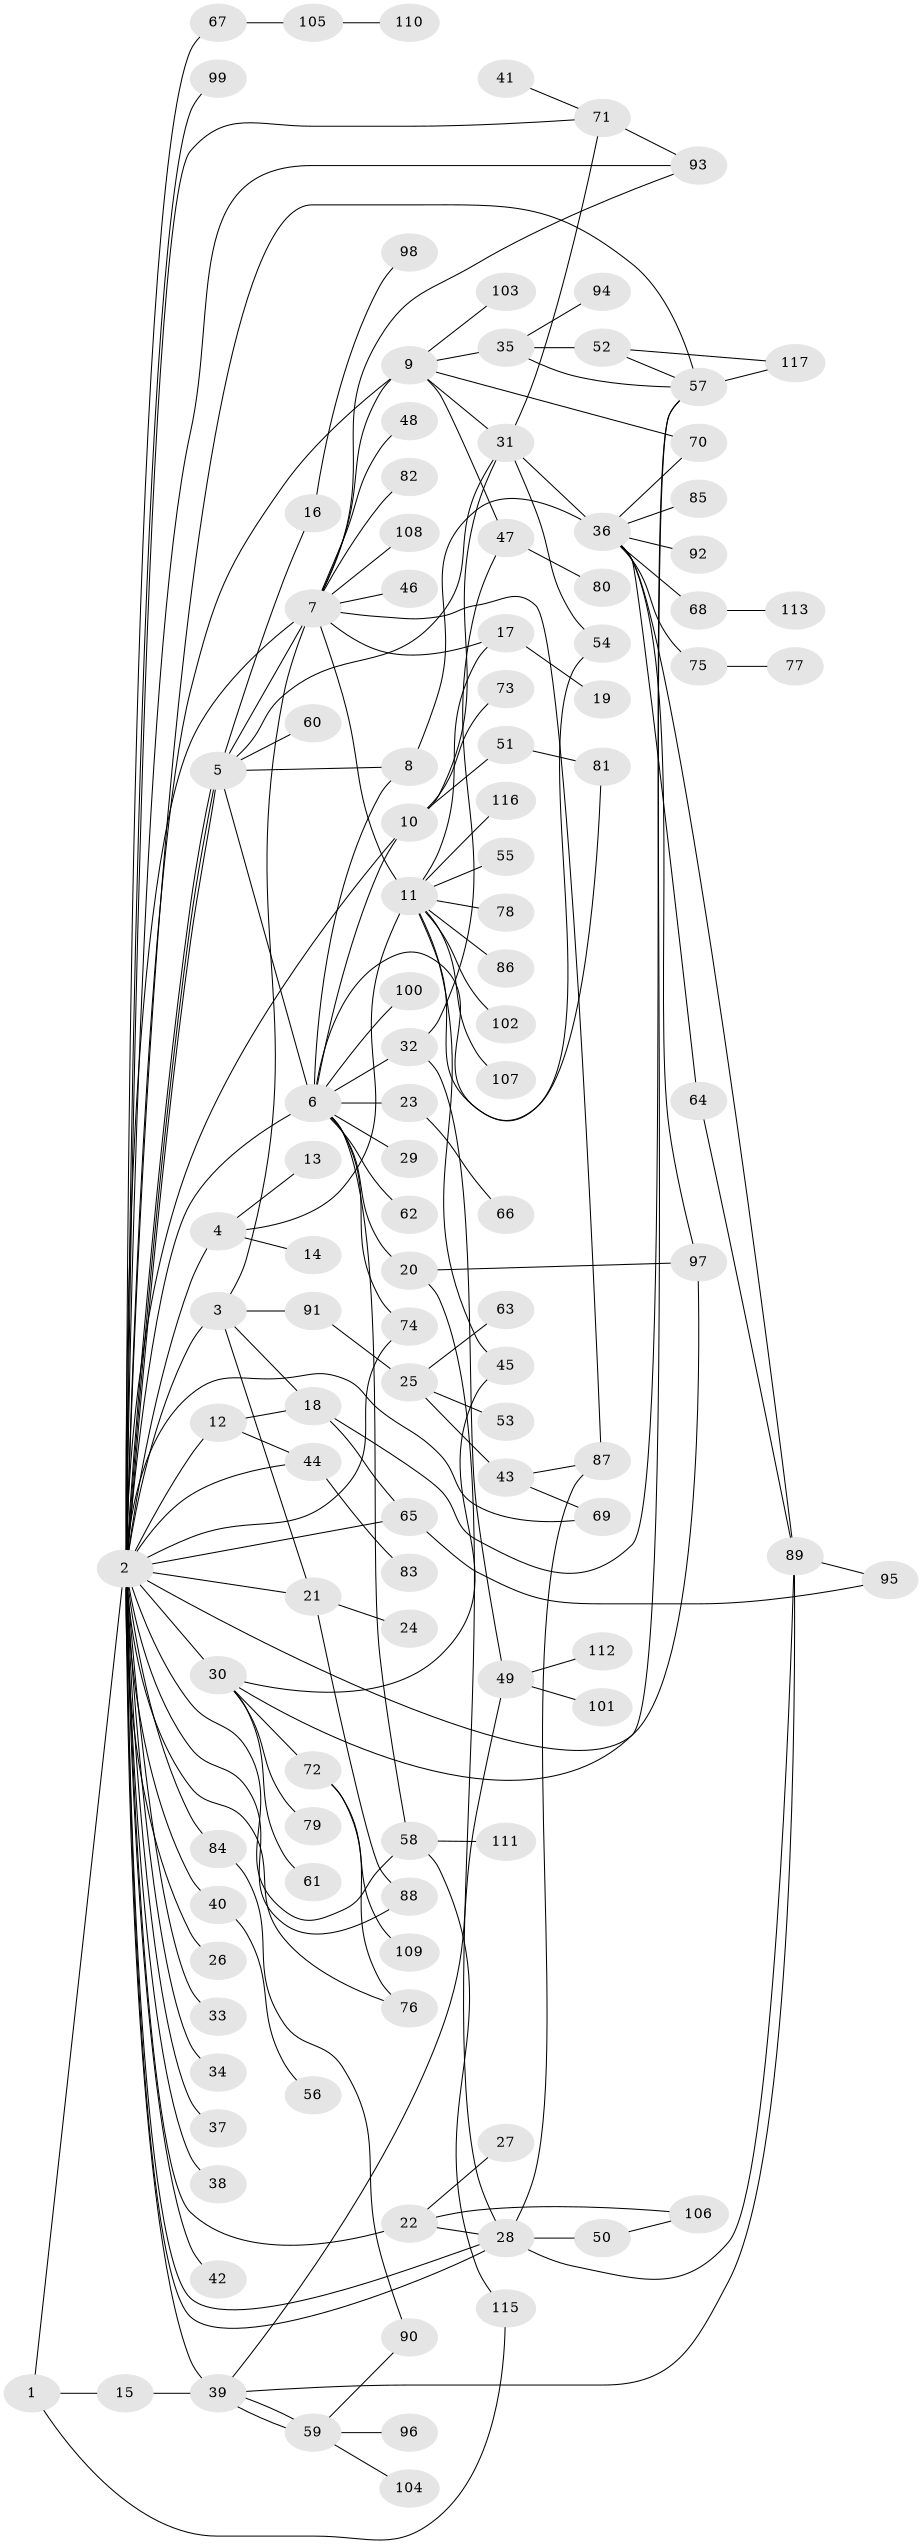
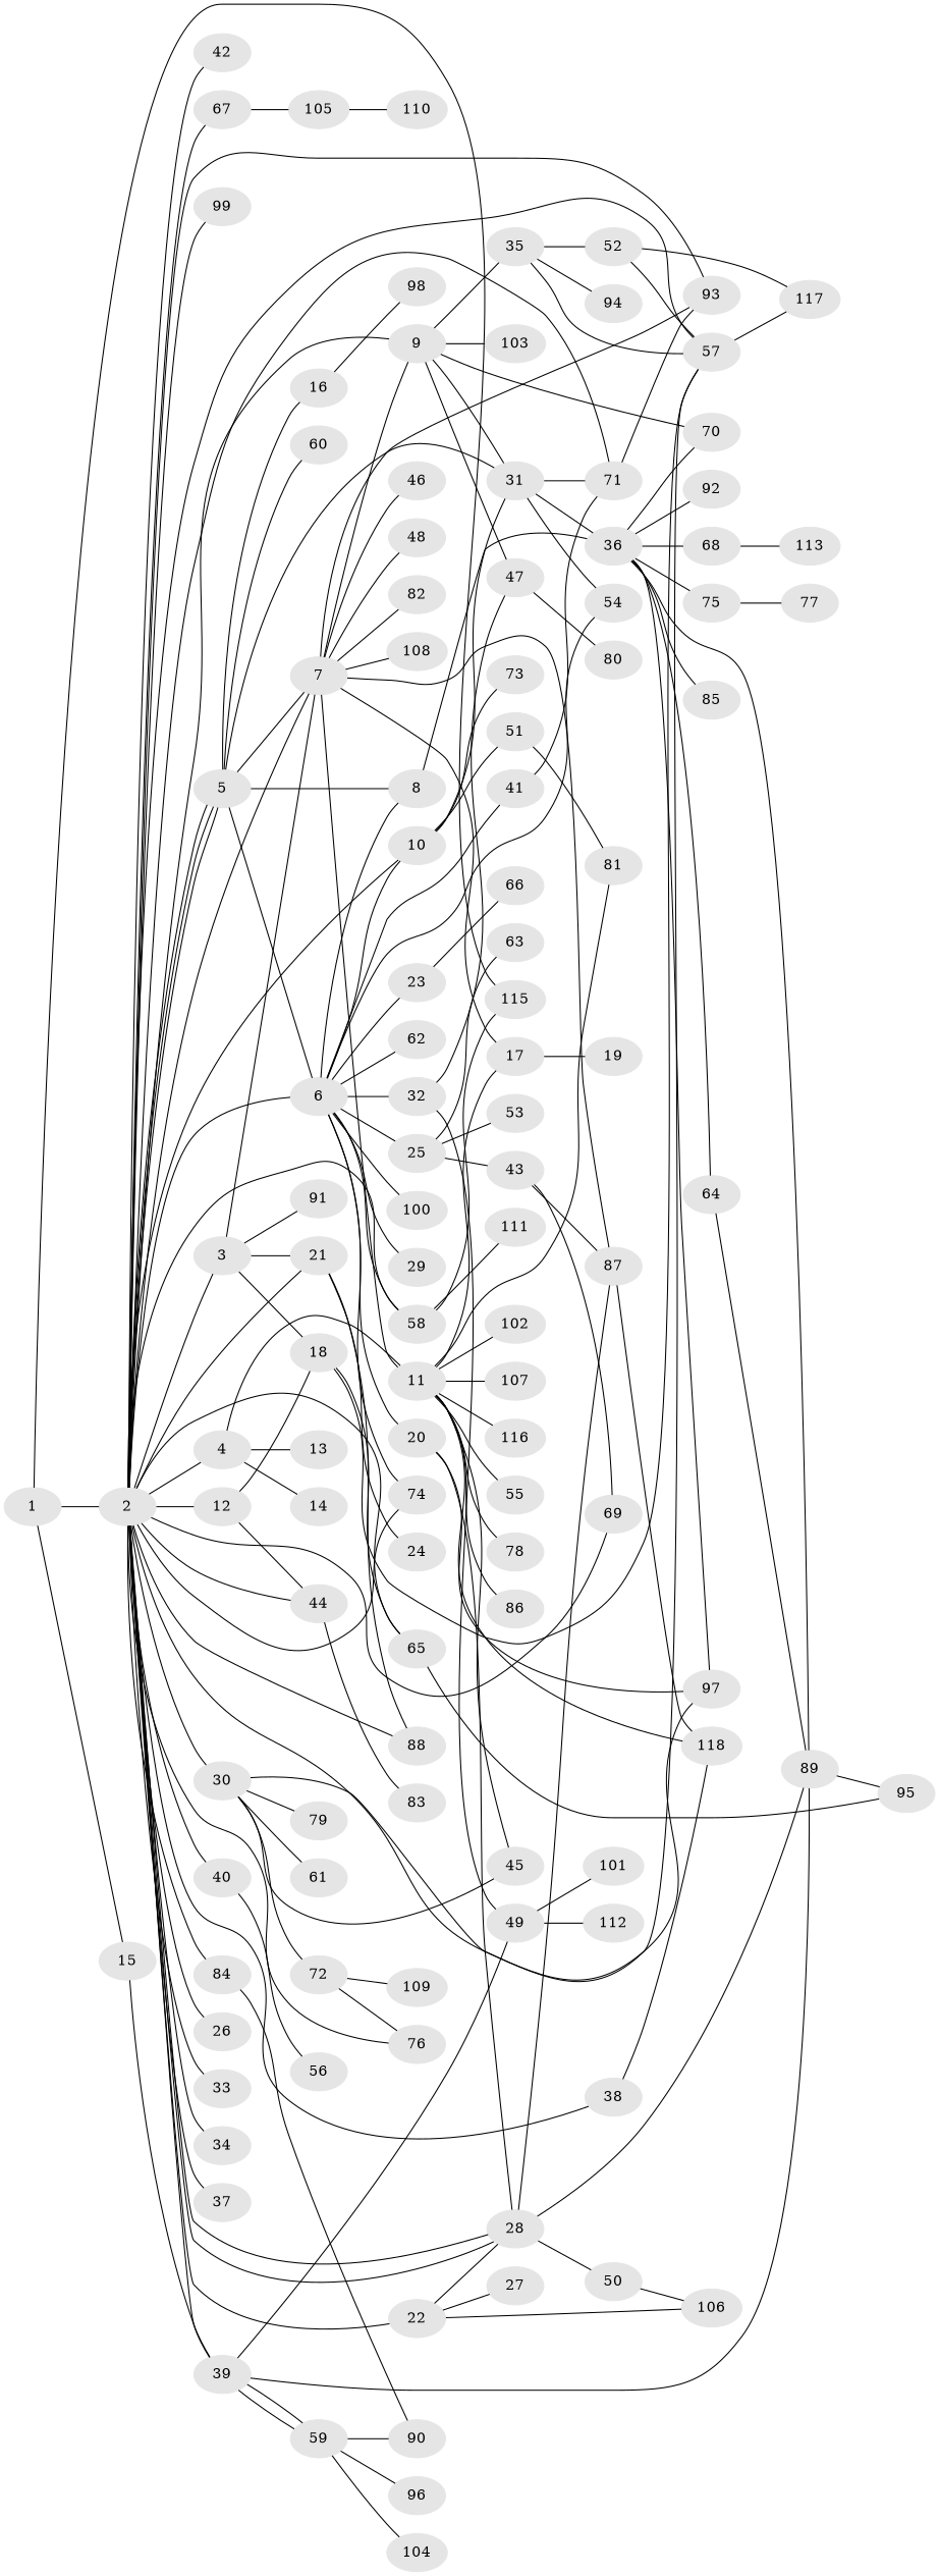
  graph {
    rankdir=LR
    node [color=gray90 style=filled]
    1
    2
    15
    115
    3
    4
    5
    6
    7
    9
    10
    12
    21
    22
    26
    28
    30
    33
    34
    37
    38
    39
    40
    42
    44
    57
    58
    65
    67
    69
    71
    74
    76
    84
    88
    93
    97
    99
    18
    91
    11
    13
    14
    8
    16
    31
    60
    20
    23
    25
    29
    32
    41
    54
    62
    100
    17
    46
    48
    82
    87
    108
    35
    47
    103
    70
    51
    73
    24
    27
    106
    50
    89
    45
    61
    72
    79
+   118
    49
    59
    56
    83
    117
    111
    95
    105
    90
    55
    78
    81
    86
    102
    107
    116
    36
    98
    66
    43
    53
    63
    19
    64
    68
    75
    85
    92
    52
    94
    80
    109
    101
    112
    113
    77
    96
    104
    110
    1 -- 2
    1 -- 15
    1 -- 115
    2 -- 3
    2 -- 4
    2 -- 5
    2 -- 5
    2 -- 5
    2 -- 6
    2 -- 7
    2 -- 9
    2 -- 10
    2 -- 12
    2 -- 21
    2 -- 22
    2 -- 26
    2 -- 28
    2 -- 28
    2 -- 30
    2 -- 33
    2 -- 34
    2 -- 37
    2 -- 38
    2 -- 39
    2 -- 40
    2 -- 42
    2 -- 44
    2 -- 57
    2 -- 58
    2 -- 65
    2 -- 67
    2 -- 69
    2 -- 71
    2 -- 74
    2 -- 76
    2 -- 84
    2 -- 88
    2 -- 93
    2 -- 97
    2 -- 99
    15 -- 39
    3 -- 7
    3 -- 21
    3 -- 18
    3 -- 91
    4 -- 11
    4 -- 13
    4 -- 14
    5 -- 6
    5 -- 7
    5 -- 8
    5 -- 16
    5 -- 31
    5 -- 60
    6 -- 10
    6 -- 58
    6 -- 74
    6 -- 8
    6 -- 20
    6 -- 23
-   91 -- 25
+   6 -- 25
    6 -- 29
    6 -- 32
+   6 -- 41
    6 -- 54
    6 -- 62
    6 -- 100
    7 -- 9
    7 -- 93
    7 -- 11
    7 -- 17
    7 -- 46
    7 -- 48
    7 -- 82
    7 -- 87
    7 -- 108
    9 -- 31
    9 -- 35
    9 -- 47
    9 -- 103
    9 -- 70
    10 -- 31
    10 -- 51
    10 -- 73
    12 -- 44
    12 -- 18
    21 -- 88
    21 -- 24
    22 -- 28
    22 -- 27
    22 -- 106
    28 -- 87
    28 -- 50
    28 -- 89
    30 -- 57
    30 -- 45
    30 -- 61
    30 -- 72
    30 -- 79
+   38 -- 118
    39 -- 89
    39 -- 49
    39 -- 59
    39 -- 59
    40 -- 56
    44 -- 83
    57 -- 117
    58 -- 115
    58 -- 111
    65 -- 95
    67 -- 105
    71 -- 93
    84 -- 90
    18 -- 57
    18 -- 65
    11 -- 17
    11 -- 45
+   11 -- 118
    11 -- 55
    11 -- 78
    11 -- 81
    11 -- 86
    11 -- 102
    11 -- 107
    11 -- 116
    8 -- 36
    16 -- 98
    31 -- 71
    31 -- 54
    31 -- 36
    20 -- 28
    20 -- 97
    23 -- 66
    25 -- 43
    25 -- 53
    25 -- 63
    32 -- 47
    32 -- 49
    41 -- 71
    17 -- 19
+   87 -- 118
    35 -- 57
    35 -- 52
    35 -- 94
    47 -- 80
    51 -- 81
    50 -- 106
    89 -- 95
    72 -- 76
    72 -- 109
    49 -- 101
    49 -- 112
    59 -- 90
    59 -- 96
    59 -- 104
    105 -- 110
    36 -- 97
    36 -- 70
    36 -- 89
    36 -- 64
    36 -- 68
    36 -- 75
    36 -- 85
    36 -- 92
    43 -- 69
    43 -- 87
    64 -- 89
    68 -- 113
    75 -- 77
    52 -- 57
    52 -- 117
  }
